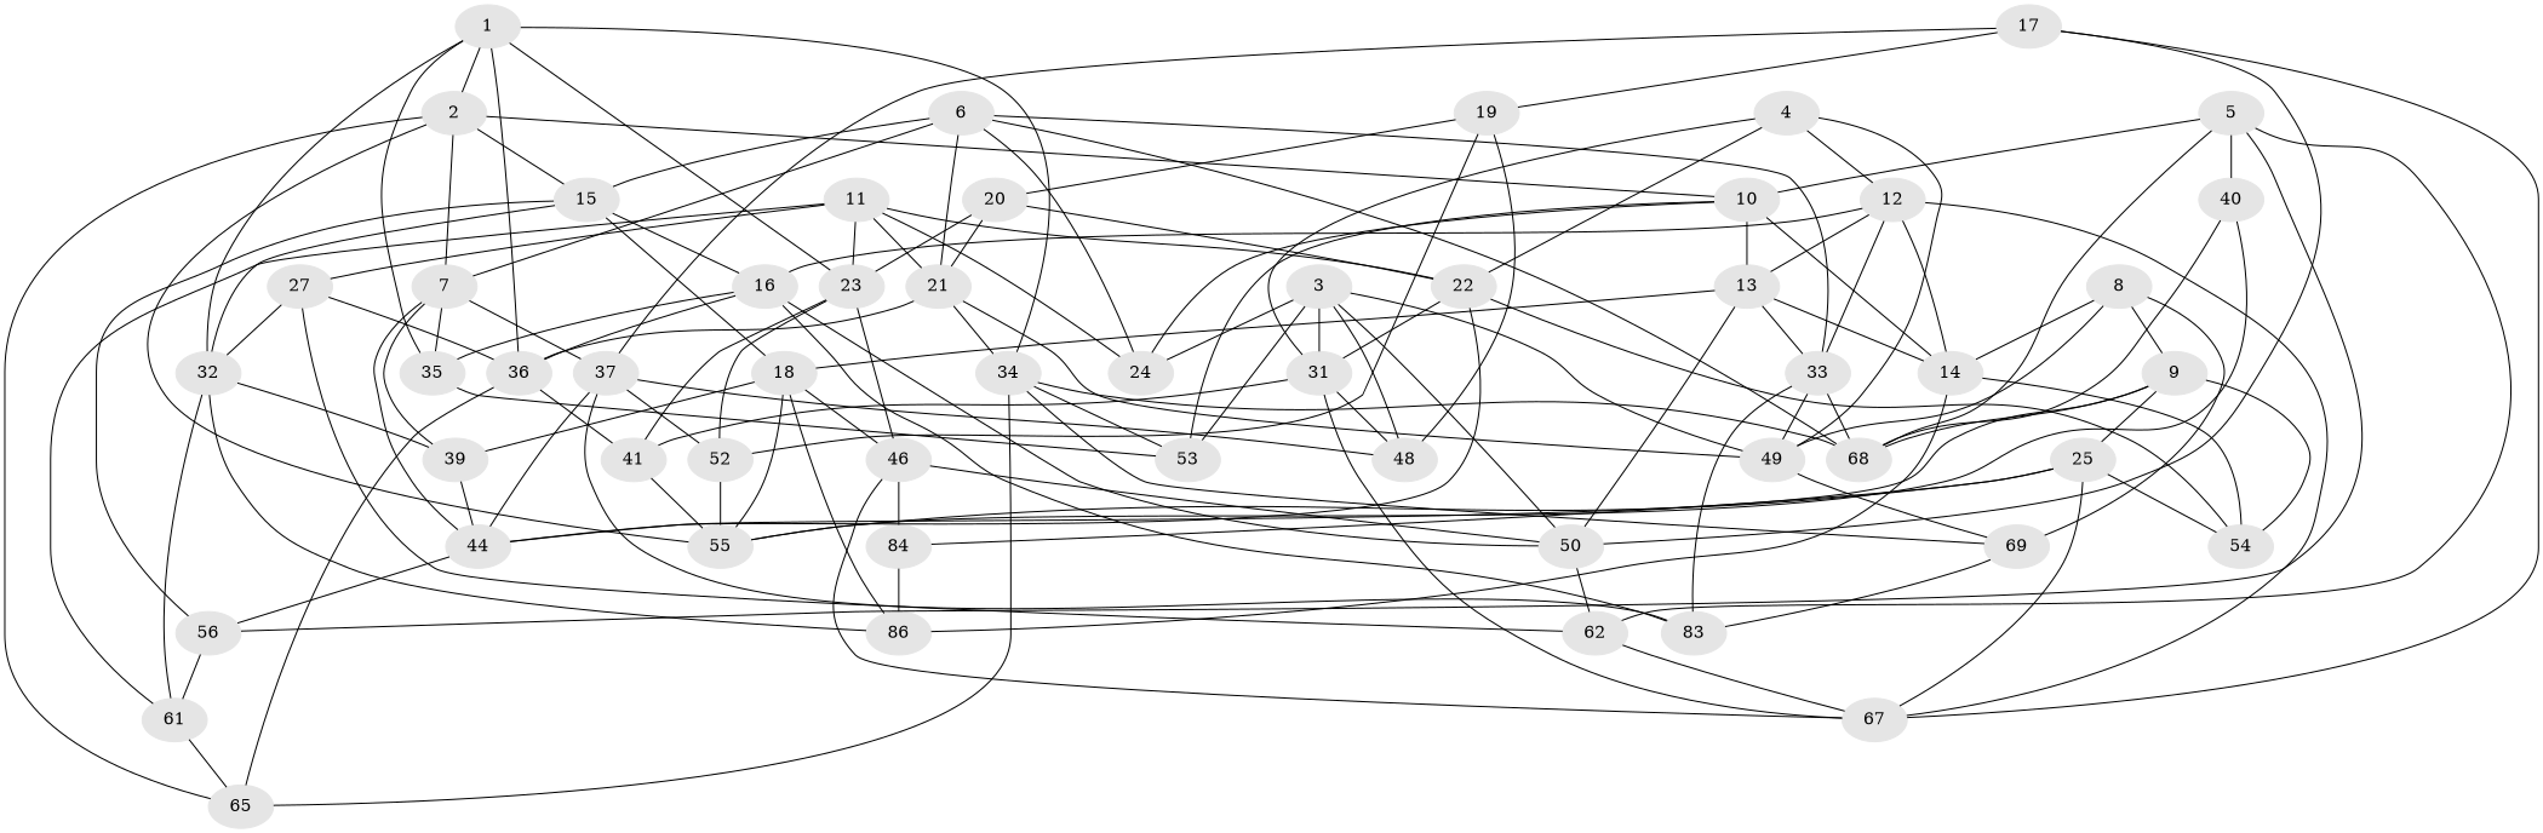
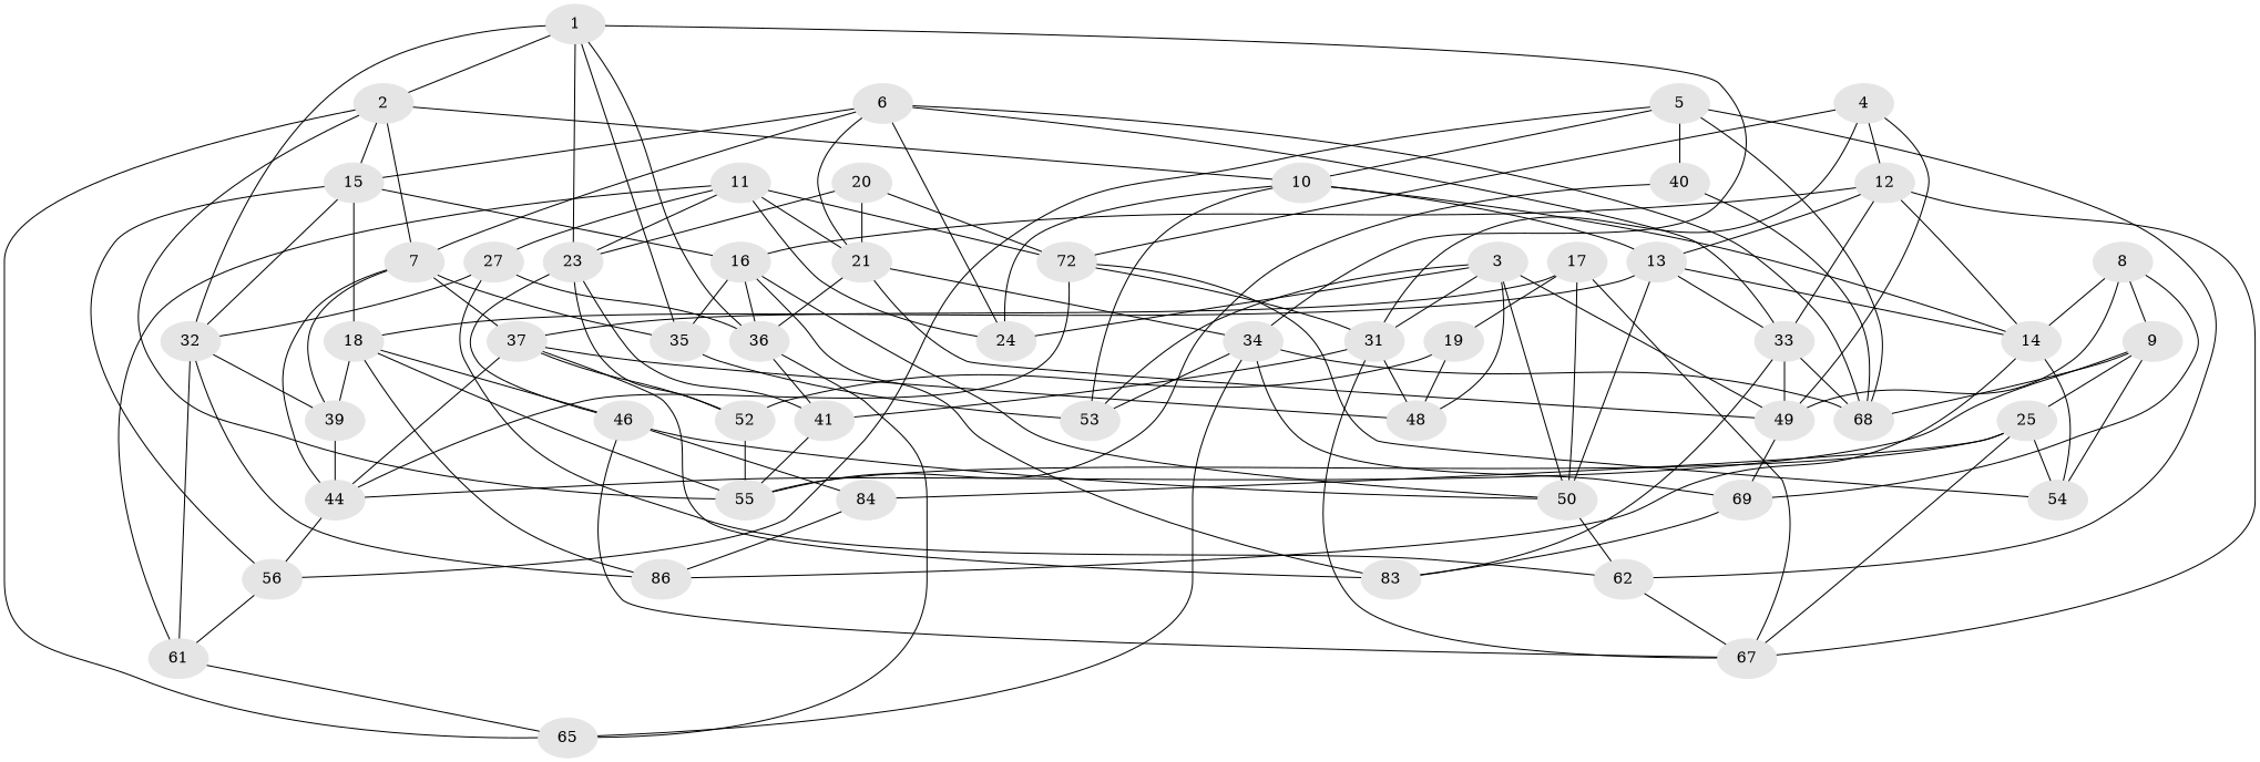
  graph {
    node [color=gray90 style=filled]
    1 [super="+84"]
    2 [super="+85"]
    23 [super="+51"]
    32 [super="+64"]
    34 [super="+47"]
    35
    36 [super="+59"]
    7 [super="+26"]
    10 [super="+30"]
    15 [super="+57"]
    55 [super="+82"]
    65
    46 [super="+63"]
    52
    41
    39
    61
    86
    53
    68 [super="+76"]
    69
    37 [super="+72"]
    44 [super="+60"]
    24
    14 [super="+28"]
    13 [super="+45"]
    56
    16 [super="+29"]
    18 [super="+66"]
    3 [super="+87"]
    31 [super="+74"]
    n32 [label=48]
    49 [super="+79"]
    50 [super="+80"]
    67 [super="+73"]
    62
    12 [super="+70"]
    33 [super="+58"]
    4
-   22 [super="+48"]
+   22 [super="+48" label=72]
    54
    5 [super="+42"]
    40
    6 [super="+75"]
    21 [super="+78"]
    83
    9 [super="+71"]
    25 [super="+38"]
    8
    n50 [label=84]
    11 [super="+77"]
    27
    17
    19
    20
    1 -- 2
    1 -- 23
    1 -- 32
    1 -- 34
    1 -- 35
    1 -- 36
    2 -- 7
    2 -- 10
    2 -- 15
    2 -- 55
    2 -- 65
    23 -- 46
    23 -- 52
    23 -- 41
    32 -- 39
    32 -- 61
    32 -- 86
    34 -- 65
    34 -- 53
    34 -- 68
    34 -- 69
    35 -- 53
    36 -- 65
    36 -- 41
    7 -- 35
    7 -- 39
    7 -- 37
    7 -- 44
    10 -- 53
    10 -- 24
    10 -- 14
    10 -- 13
    15 -- 32
    15 -- 56
    15 -- 16
    15 -- 18
    46 -- 50
    46 -- 67
    46 -- n50 [weight=2]
    52 -- 55
    41 -- 55
    39 -- 44
    61 -- 65
    69 -- 83
    37 -- 52
    37 -- 44
    37 -- n32
    37 -- 83
    44 -- 56
    14 -- 86
    14 -- 54
    13 -- 14
    13 -- 18
    13 -- 50
    13 -- 33
    56 -- 61
    16 -- 35
    16 -- 36
    16 -- 50
    16 -- 83
    18 -- 55
    18 -- 46
    18 -- 39
    18 -- 86
    3 -- 53
    3 -- 24
    3 -- 31
    3 -- n32
    3 -- 49
    3 -- 50
    31 -- 41
    31 -- n32
    31 -- 67
    49 -- 69
    50 -- 62
    62 -- 67
    12 -- 14
    12 -- 13
    12 -- 16
    12 -- 67
    12 -- 33
    33 -- 68
    33 -- 49
    33 -- 83
    4 -- 31
    4 -- 49
    4 -- 12
    4 -- 22
    22 -- 44
    22 -- 31
    22 -- 54
    5 -- 10
    5 -- 68
    5 -- 56
    5 -- 62
    5 -- 40 [weight=2]
    40 -- 55
    40 -- 68
    6 -- 7
    6 -- 15
    6 -- 68
    6 -- 24
    6 -- 33
    6 -- 21
    21 -- 34
    21 -- 36
    21 -- 49
    9 -- 68
    9 -- 44
    9 -- 54
    9 -- 25 [weight=2]
    25 -- 55
    25 -- 67
    25 -- 54
    25 -- n50
    8 -- 69
    8 -- 14
    8 -- 49
    8 -- 9
    n50 -- 86
    11 -- 23
    11 -- 61
    11 -- 24
    11 -- 22
    11 -- 21
    11 -- 27
    27 -- 32
    27 -- 36
    27 -- 62
    17 -- 37
    17 -- 50
    17 -- 67
    17 -- 19
    19 -- 52
    19 -- n32
-   19 -- 20
    20 -- 23
    20 -- 22
    20 -- 21
  }
